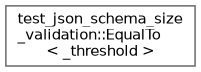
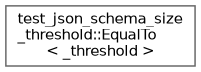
  digraph {
    rankdir=LR
-   n1 [color=grey40 fillcolor=white fontname=Helvetica fontsize=10 height=0.2 label="test_json_schema_size\l_validation::EqualTo\l\< _threshold \>" shape=box style=filled width=0.4]
+   n1 [color=grey40 fillcolor=white fontname=Helvetica fontsize=10 height=0.2 label="test_json_schema_size\l_threshold::EqualTo\l\< _threshold \>" shape=box style=filled width=0.4]
  }
